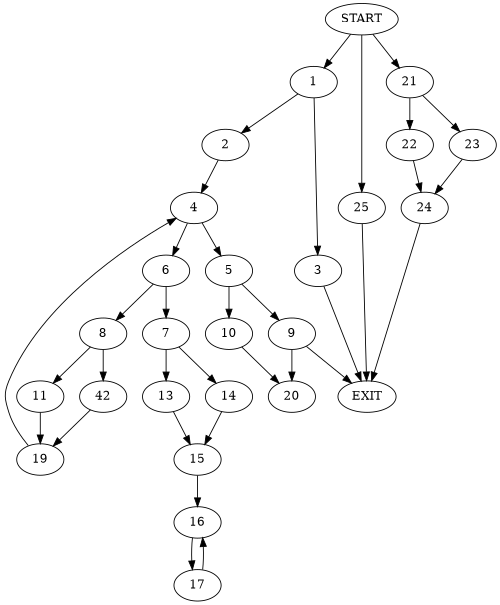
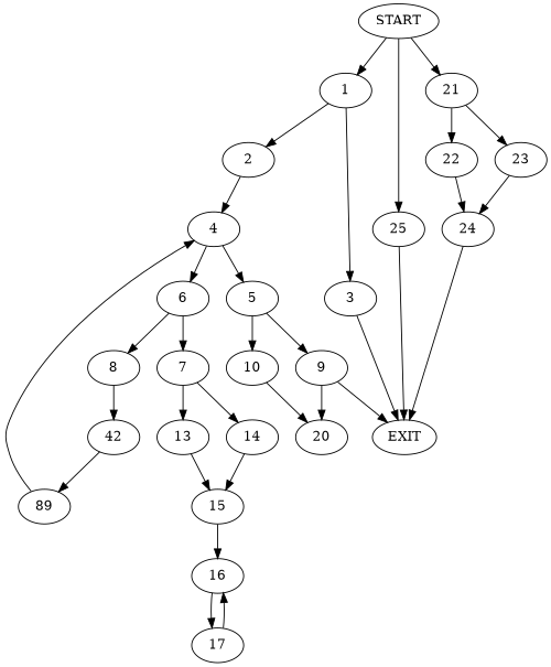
  digraph {
    n1 [label=START]
    1
    21
    25
    2
    3
    22
    23
    n9 [label=EXIT]
    4
    5
    6
    9
    10
    7
    8
    20
    13
    14
-   11
    n21 [label=42]
    15
-   19
+   19 [label=89]
    16
    17
    24
    n1 -> 1
    n1 -> 21
    n1 -> 25
    1 -> 2
    1 -> 3
    21 -> 22
    21 -> 23
    25 -> n9
    2 -> 4
    3 -> n9
    22 -> 24
    23 -> 24
    4 -> 5
    4 -> 6
    5 -> 9
    5 -> 10
    6 -> 7
    6 -> 8
    9 -> n9
    9 -> 20
    10 -> 20
    7 -> 13
    7 -> 14
-   8 -> 11
    8 -> n21
    13 -> 15
    14 -> 15
-   11 -> 19
    n21 -> 19
    15 -> 16
    19 -> 4
    16 -> 17
    17 -> 16
    24 -> n9
  }
